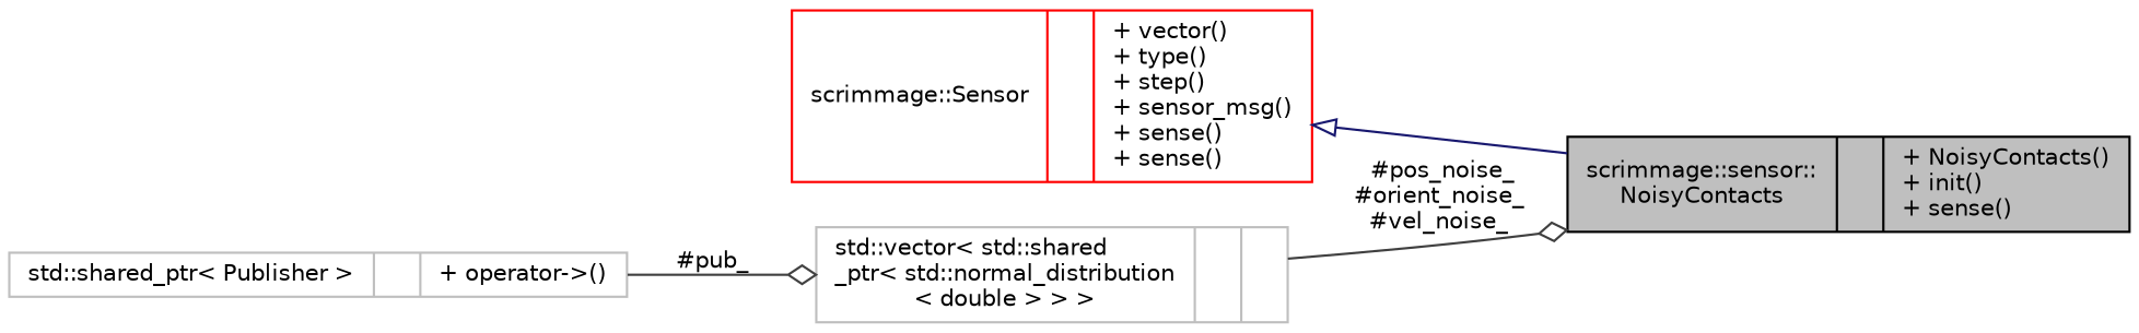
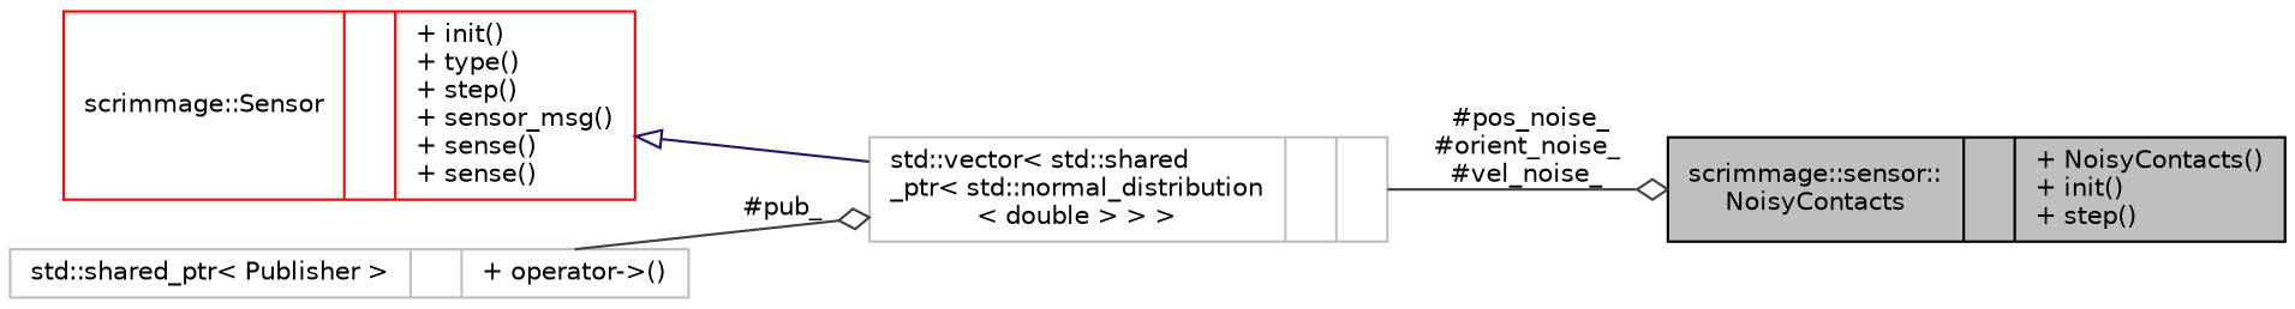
  digraph {
    rankdir=LR
    node [color=grey75 fillcolor=white fontname=Helvetica fontsize=10 shape=record style=filled]
    edge [color=grey25 fontname=Helvetica fontsize=10 labelfontname=Helvetica labelfontsize=10 style=solid arrowhead=odiamond]
-   n1 [color=black fillcolor=grey75 fontcolor=black height=0.2 label="{scrimmage::sensor::\lNoisyContacts\n||+ NoisyContacts()\l+ init()\l+ sense()\l}" width=0.4]
-   n2 [color=red height=0.2 label="{scrimmage::Sensor\n||+ vector()\l+ type()\l+ step()\l+ sensor_msg()\l+ sense()\l+ sense()\l}" width=0.4]
+   n1 [color=black fillcolor=grey75 fontcolor=black height=0.2 label="{scrimmage::sensor::\lNoisyContacts\n||+ NoisyContacts()\l+ init()\l+ step()\l}" width=0.4]
+   n2 [color=red height=0.2 label="{scrimmage::Sensor\n||+ init()\l+ type()\l+ step()\l+ sensor_msg()\l+ sense()\l+ sense()\l}" width=0.4]
    n3 [height=0.2 label="{std::vector\< std::shared\l_ptr\< std::normal_distribution\l\< double \> \> \>\n||}" width=0.4]
    n4 [height=0.2 label="{std::shared_ptr\< Publisher \>\n||+ operator-\>()\l}" width=0.4]
-   n2 -> n1 [arrowtail=onormal color=midnightblue dir=back arrowhead=""]
+   n2 -> n3 [arrowtail=onormal color=midnightblue dir=back arrowhead=""]
    n3 -> n1 [label=" #pos_noise_\n#orient_noise_\n#vel_noise_"]
    n4 -> n3 [label=" #pub_"]
  }
